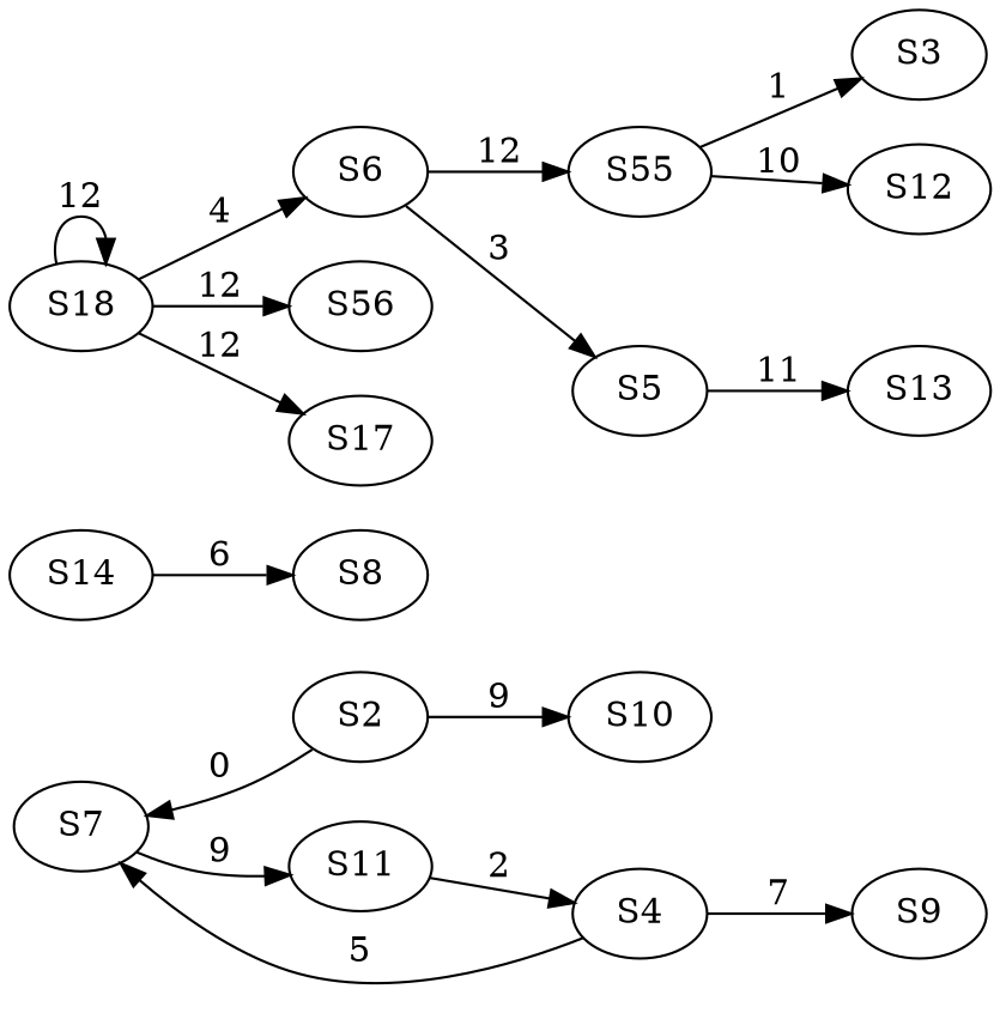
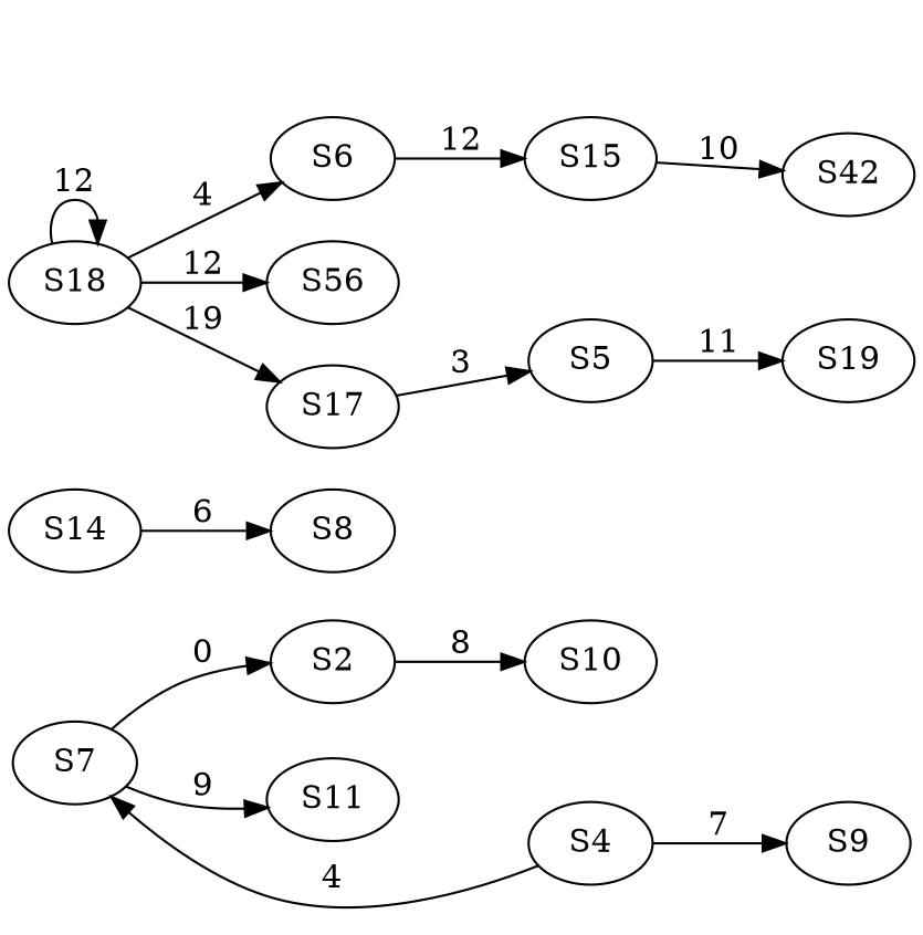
  strict digraph {
    rankdir=LR
    S7
    S2
    S11
    S10
    S4
    S14
    S8
-   S15 [label=S55]
-   S3
-   S12
+   S15
+   S12 [label=S42]
    S9
    S6
    S5
-   S13
+   S13 [label=S19]
    S18
    n16 [label=S56]
    S17
-   S2 -> S7 [label=0]
+   S7 -> S2 [label=0]
    S7 -> S11 [label=9]
-   S2 -> S10 [label=9]
-   S11 -> S4 [label=2]
-   S4 -> S7 [label=5]
+   S2 -> S10 [label=8]
+   S4 -> S7 [label=4]
    S4 -> S9 [label=7]
    S14 -> S8 [label=6]
-   S15 -> S3 [label=1]
    S15 -> S12 [label=10]
    S6 -> S15 [label=12]
-   S6 -> S5 [label=3]
+   S17 -> S5 [label=3]
    S5 -> S13 [label=11]
    S18 -> S6 [label=4]
    S18 -> S18 [label=12]
    S18 -> n16 [label=12]
-   S18 -> S17 [label=12]
+   S18 -> S17 [label=19]
  }
